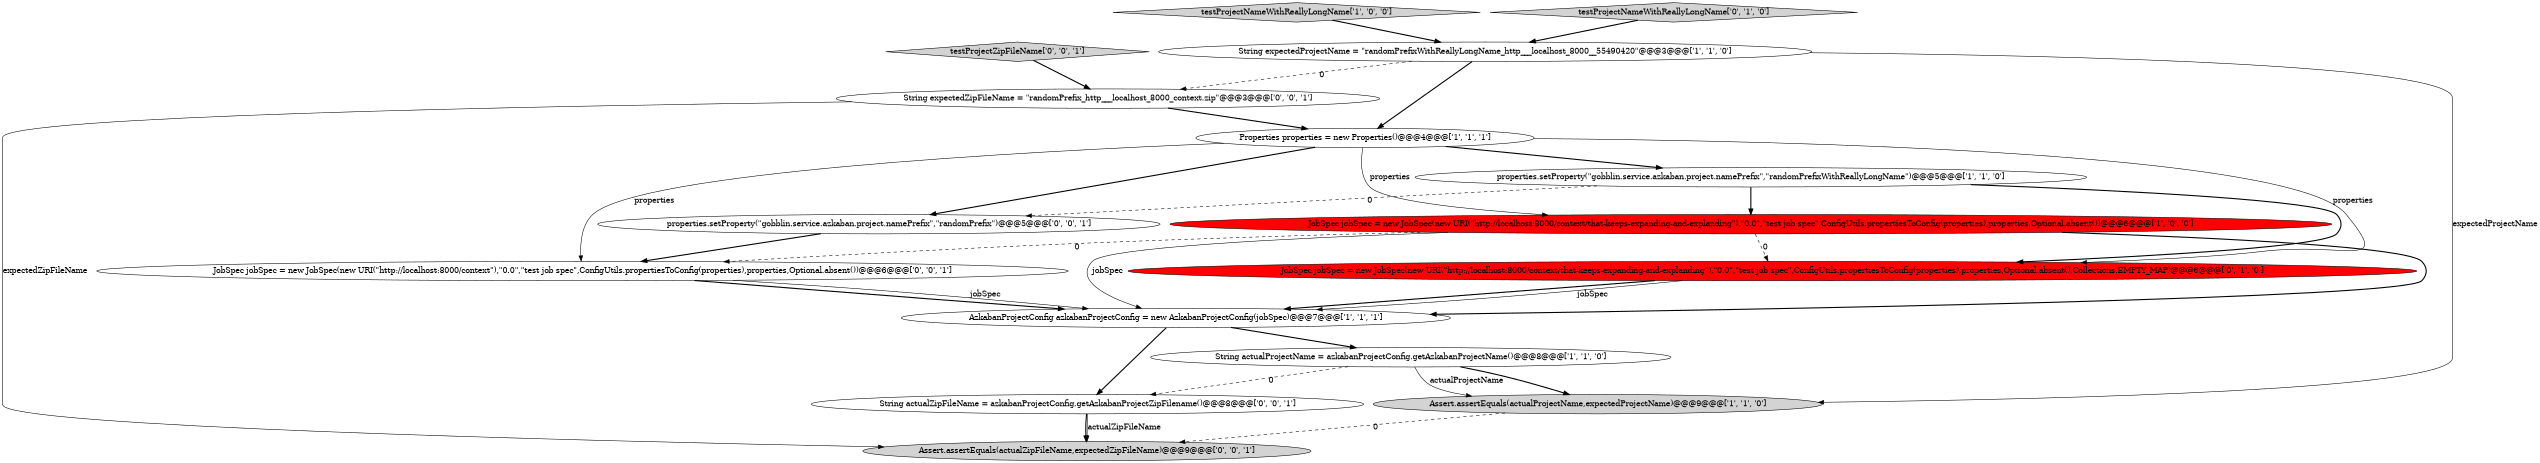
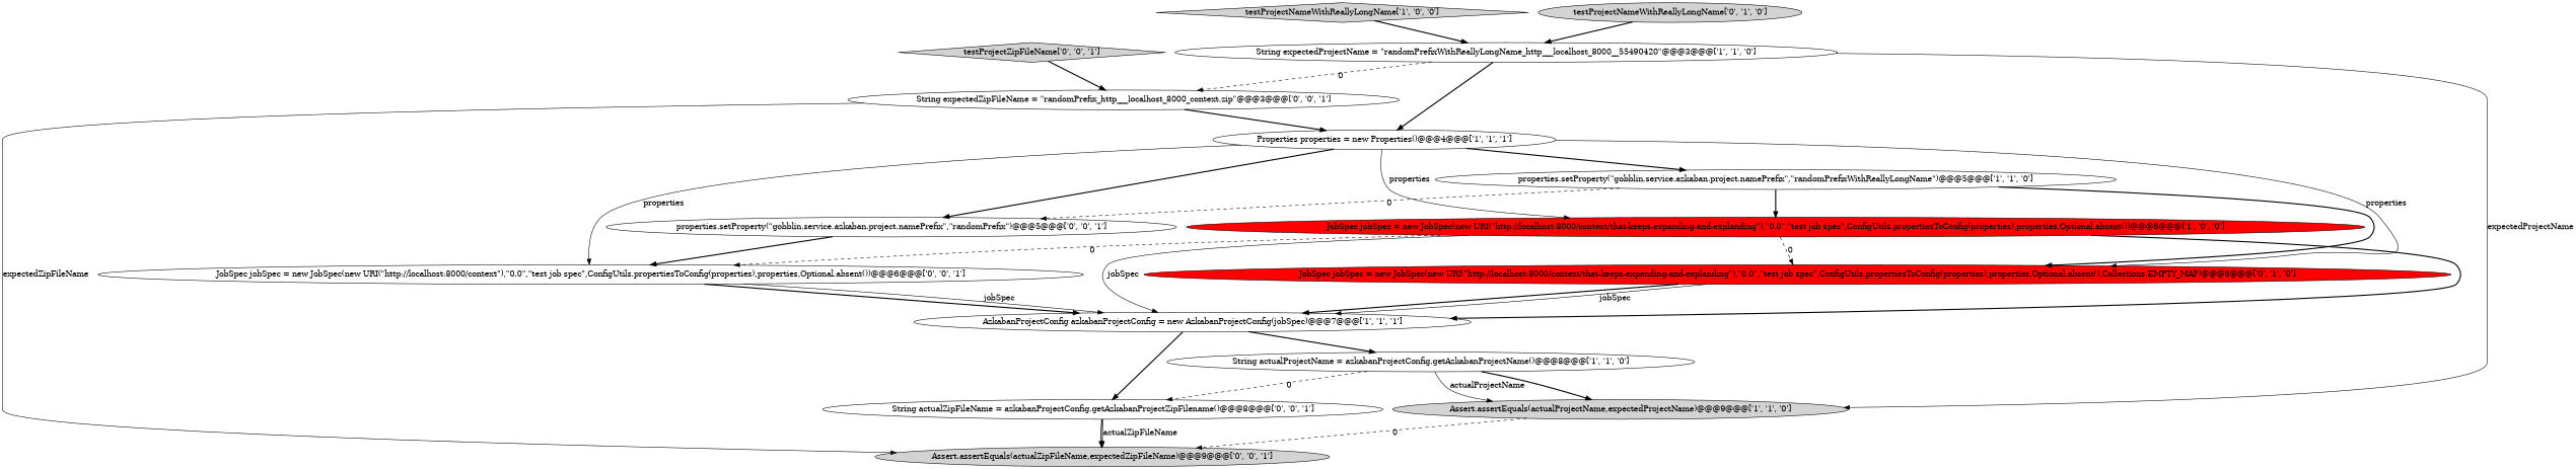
  digraph {
    node [fillcolor=white shape=ellipse style=filled]
    edge [style=bold]
    n1 [label="Properties properties = new Properties()@@@4@@@['1', '1', '1']"]
    n2 [label="JobSpec jobSpec = new JobSpec(new URI(\"http://localhost:8000/context\"),\"0.0\",\"test job spec\",ConfigUtils.propertiesToConfig(properties),properties,Optional.absent())@@@6@@@['0', '0', '1']"]
    n3 [label="properties.setProperty(\"gobblin.service.azkaban.project.namePrefix\",\"randomPrefix\")@@@5@@@['0', '0', '1']"]
    n4 [label="properties.setProperty(\"gobblin.service.azkaban.project.namePrefix\",\"randomPrefixWithReallyLongName\")@@@5@@@['1', '1', '0']"]
    n5 [fillcolor=red label="JobSpec jobSpec = new JobSpec(new URI(\"http://localhost:8000/context/that-keeps-expanding-and-explanding\"),\"0.0\",\"test job spec\",ConfigUtils.propertiesToConfig(properties),properties,Optional.absent())@@@6@@@['1', '0', '0']"]
    n6 [fillcolor=red label="JobSpec jobSpec = new JobSpec(new URI(\"http://localhost:8000/context/that-keeps-expanding-and-explanding\"),\"0.0\",\"test job spec\",ConfigUtils.propertiesToConfig(properties),properties,Optional.absent(),Collections.EMPTY_MAP)@@@6@@@['0', '1', '0']"]
    n7 [fillcolor=lightgray label="testProjectNameWithReallyLongName['1', '0', '0']" shape=diamond]
    n8 [label="String expectedProjectName = \"randomPrefixWithReallyLongName_http___localhost_8000__55490420\"@@@3@@@['1', '1', '0']"]
    n9 [label="AzkabanProjectConfig azkabanProjectConfig = new AzkabanProjectConfig(jobSpec)@@@7@@@['1', '1', '1']"]
    n10 [label="String actualProjectName = azkabanProjectConfig.getAzkabanProjectName()@@@8@@@['1', '1', '0']"]
    n11 [label="String actualZipFileName = azkabanProjectConfig.getAzkabanProjectZipFilename()@@@8@@@['0', '0', '1']"]
    n12 [fillcolor=lightgray label="Assert.assertEquals(actualProjectName,expectedProjectName)@@@9@@@['1', '1', '0']"]
    n13 [fillcolor=lightgray label="Assert.assertEquals(actualZipFileName,expectedZipFileName)@@@9@@@['0', '0', '1']"]
-   n14 [fillcolor=lightgray label="testProjectNameWithReallyLongName['0', '1', '0']" shape=diamond]
+   n14 [fillcolor=lightgray label="testProjectNameWithReallyLongName['0', '1', '0']"]
    n15 [label="String expectedZipFileName = \"randomPrefix_http___localhost_8000_context.zip\"@@@3@@@['0', '0', '1']"]
    n16 [fillcolor=lightgray label="testProjectZipFileName['0', '0', '1']" shape=diamond]
    n1 -> n2 [label=properties style=solid]
    n1 -> n3
    n1 -> n4
    n1 -> n5 [label=properties style=solid]
    n1 -> n6 [label=properties style=solid]
    n2 -> n9
    n2 -> n9 [label=jobSpec style=solid]
    n3 -> n2
    n4 -> n3 [label=0 style=dashed]
    n4 -> n5
    n4 -> n6
    n5 -> n2 [label=0 style=dashed]
    n5 -> n6 [label=0 style=dashed]
    n5 -> n9 [label=jobSpec style=solid]
    n5 -> n9
    n6 -> n9
    n6 -> n9 [label=jobSpec style=solid]
    n7 -> n8
    n8 -> n1
    n8 -> n12 [label=expectedProjectName style=solid]
    n8 -> n15 [label=0 style=dashed]
    n9 -> n10
    n9 -> n11
    n10 -> n11 [label=0 style=dashed]
    n10 -> n12
    n10 -> n12 [label=actualProjectName style=solid]
    n11 -> n13
    n11 -> n13 [label=actualZipFileName style=solid]
    n12 -> n13 [label=0 style=dashed]
    n14 -> n8
    n15 -> n1
    n15 -> n13 [label=expectedZipFileName style=solid]
    n16 -> n15
  }
